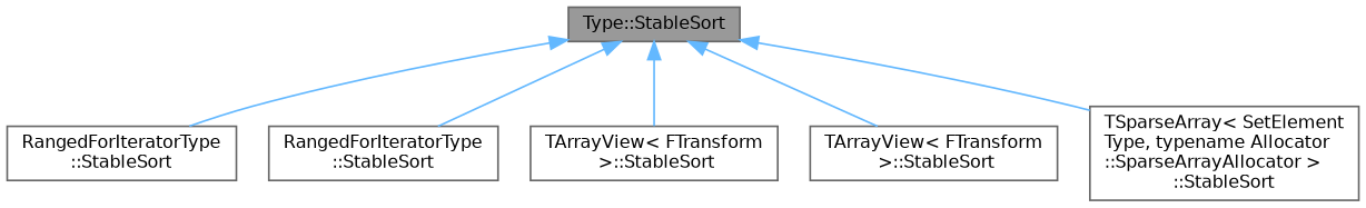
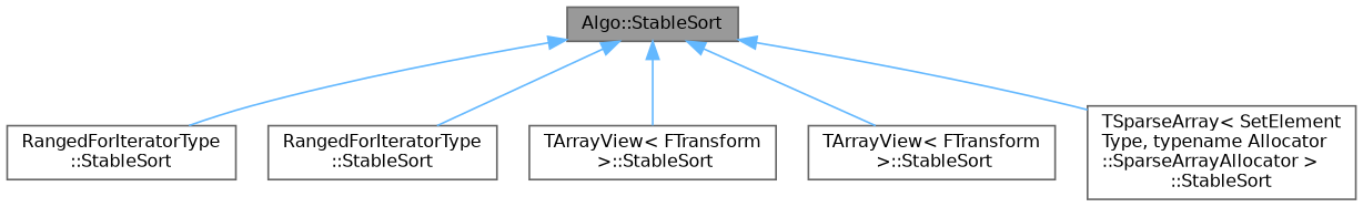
  digraph {
    rankdir=TB
    node [color=grey40 fillcolor=white fontname=Helvetica fontsize=10 shape=box style=filled]
    edge [color=steelblue1 dir=back fontname=Helvetica fontsize=10 labelfontname=Helvetica labelfontsize=10 style=solid]
-   n1 [color=gray40 fillcolor=grey60 fontcolor=black height=0.2 label="Type::StableSort" width=0.4]
+   n1 [color=gray40 fillcolor=grey60 fontcolor=black height=0.2 label="Algo::StableSort" width=0.4]
    n2 [height=0.2 label="RangedForIteratorType\l::StableSort" width=0.4]
    n3 [height=0.2 label="RangedForIteratorType\l::StableSort" width=0.4]
    n4 [height=0.2 label="TArrayView\< FTransform\l \>::StableSort" width=0.4]
    n5 [height=0.2 label="TArrayView\< FTransform\l \>::StableSort" width=0.4]
    n6 [height=0.2 label="TSparseArray\< SetElement\lType, typename Allocator\l::SparseArrayAllocator \>\l::StableSort" width=0.4]
    n1 -> n2
    n1 -> n3
    n1 -> n4
    n1 -> n5
    n1 -> n6
  }
